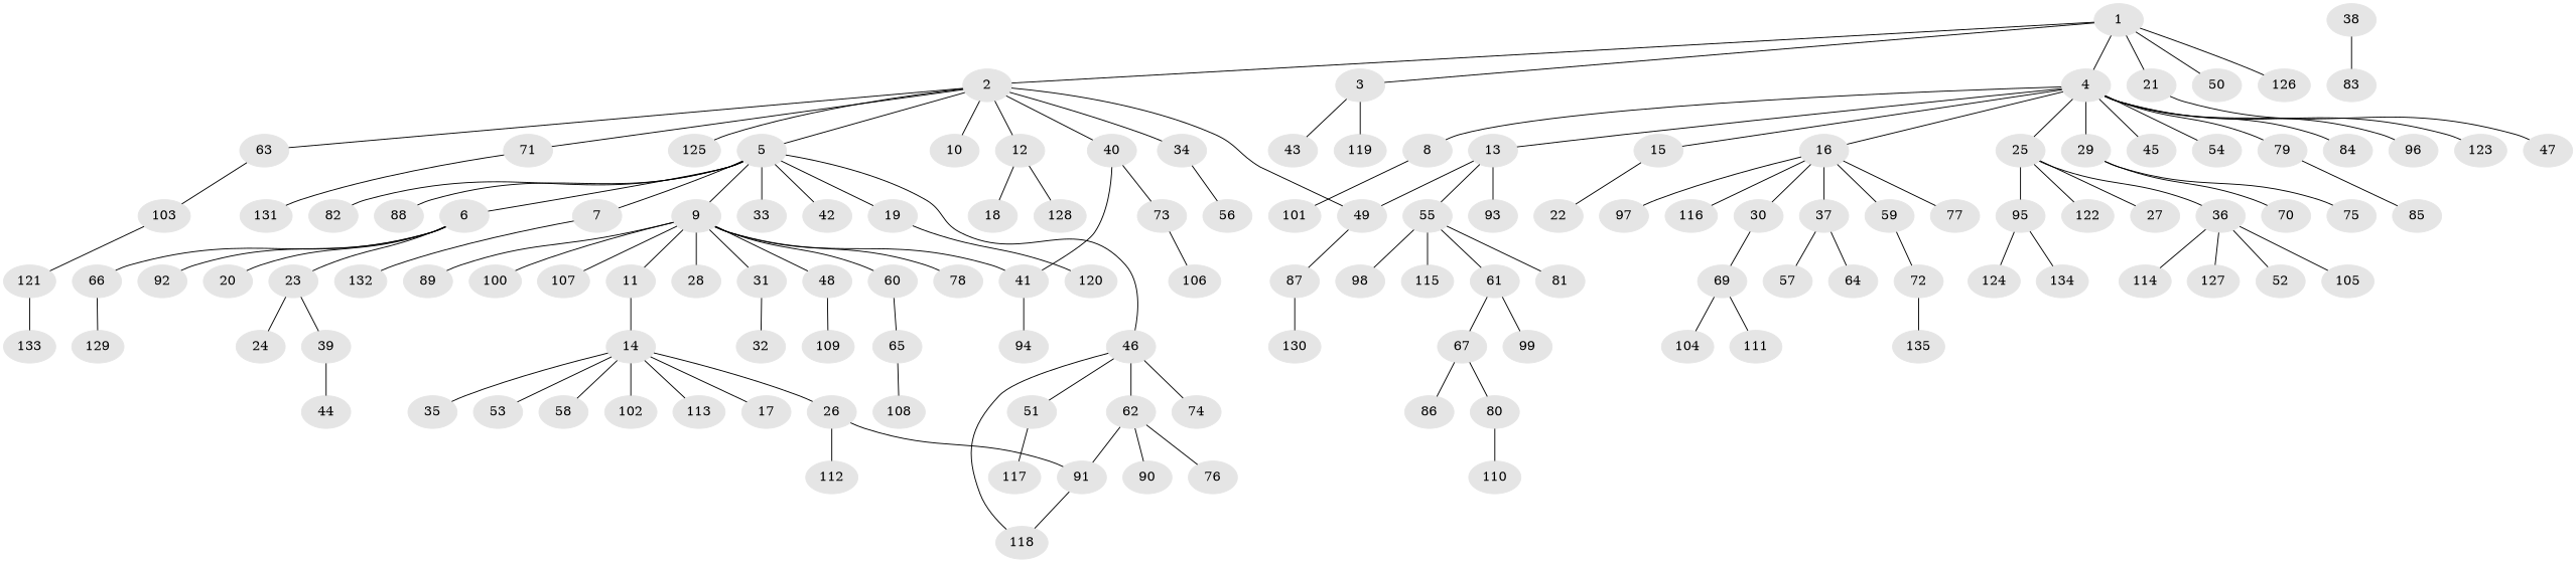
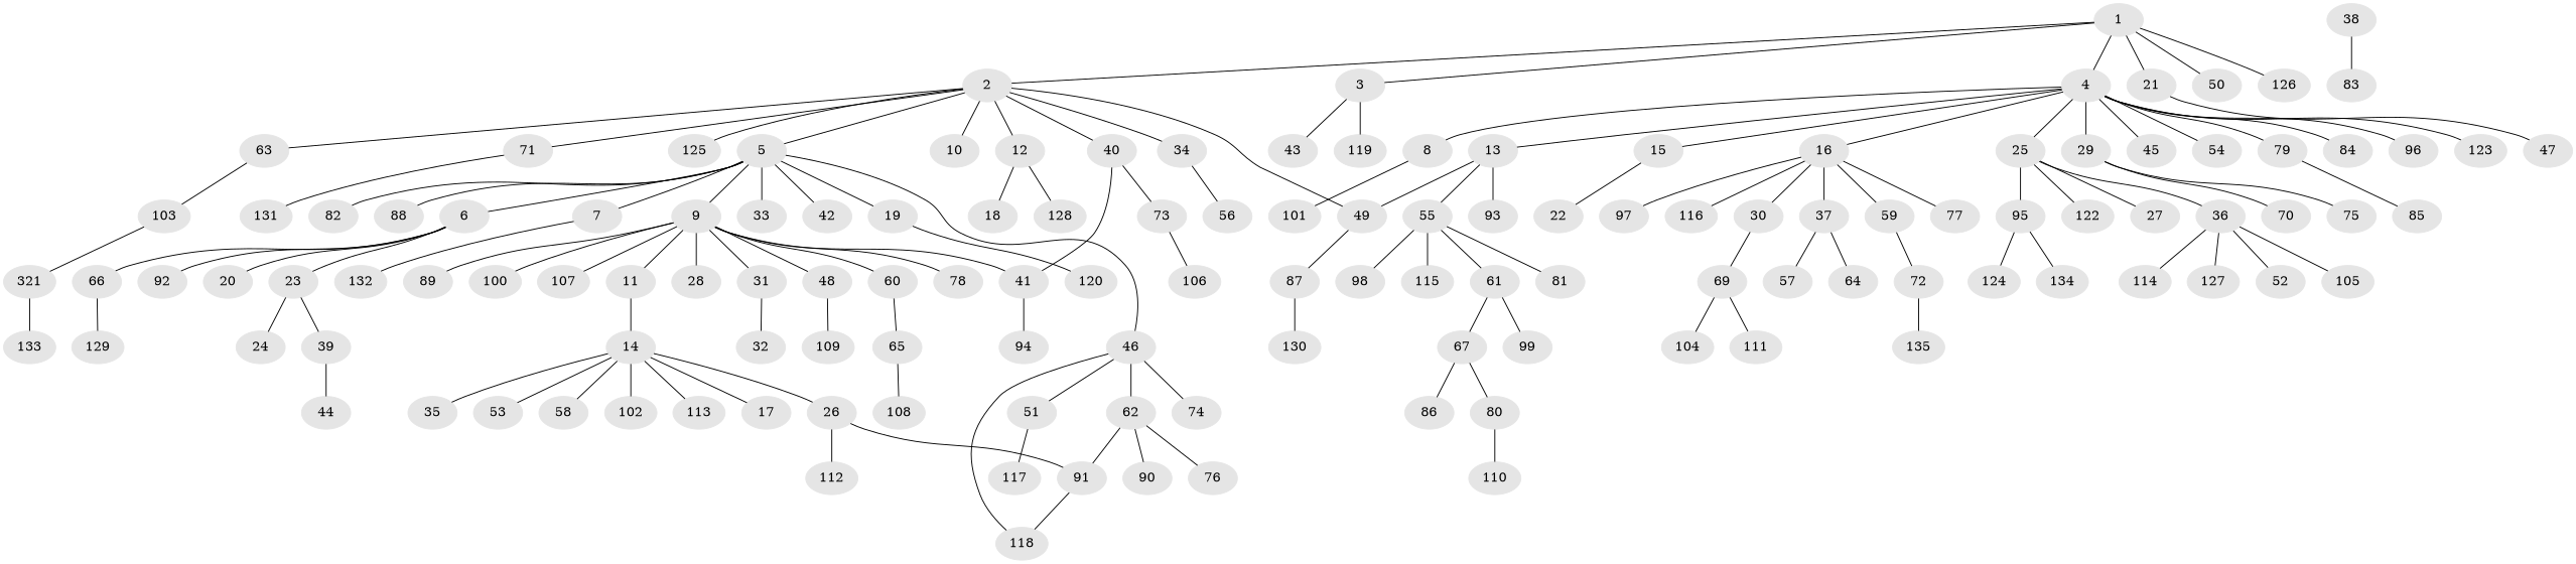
  graph {
    node [color=gray90 style=filled]
    1
    2
    3
    4
    21
    50
    126
    5
    10
    12
    34
    40
    49
    63
    71
    125
    43
    119
    8
    13
    15
    16
    25
    29
    45
    54
    79
    84
    96
    123
    47
    6
    7
    9
    19
    33
    42
    46
    82
    88
    18
    128
    56
    41
    73
    87
    103
    131
    101
    55
    93
    22
    30
    37
    59
    77
    97
    116
    27
    36
    95
    122
    70
    75
    85
    20
    23
    66
    92
    132
    11
    28
    31
    48
    60
    78
    89
    100
    107
    120
    51
    62
    74
    118
    24
    39
    129
    14
    32
    94
    109
    65
    17
    26
    35
    53
    58
    102
    113
    61
    81
    98
    115
    91
    112
    69
    57
    64
    38
    83
    72
    44
    52
    105
    114
    127
    124
    134
    104
    111
    106
    117
    76
    90
    130
    67
    99
    135
    108
    80
    86
-   121
+   121 [label=321]
    110
    133
    1 -- 2
    1 -- 3
    1 -- 4
    1 -- 21
    1 -- 50
    1 -- 126
    2 -- 5
    2 -- 10
    2 -- 12
    2 -- 34
    2 -- 40
    2 -- 49
    2 -- 63
    2 -- 71
    2 -- 125
    3 -- 43
    3 -- 119
    4 -- 8
    4 -- 13
    4 -- 15
    4 -- 16
    4 -- 25
    4 -- 29
    4 -- 45
    4 -- 54
    4 -- 79
    4 -- 84
    4 -- 96
    4 -- 123
    21 -- 47
    5 -- 6
    5 -- 7
    5 -- 9
    5 -- 19
    5 -- 33
    5 -- 42
    5 -- 46
    5 -- 82
    5 -- 88
    12 -- 18
    12 -- 128
    34 -- 56
    40 -- 41
    40 -- 73
    49 -- 87
    63 -- 103
    71 -- 131
    8 -- 101
    13 -- 49
    13 -- 55
    13 -- 93
    15 -- 22
    16 -- 30
    16 -- 37
    16 -- 59
    16 -- 77
    16 -- 97
    16 -- 116
    25 -- 27
    25 -- 36
    25 -- 95
    25 -- 122
    29 -- 70
    29 -- 75
    79 -- 85
    6 -- 20
    6 -- 23
    6 -- 66
    6 -- 92
    7 -- 132
    9 -- 41
    9 -- 11
    9 -- 28
    9 -- 31
    9 -- 48
    9 -- 60
    9 -- 78
    9 -- 89
    9 -- 100
    9 -- 107
    19 -- 120
    46 -- 51
    46 -- 62
    46 -- 74
    46 -- 118
    41 -- 94
    73 -- 106
    87 -- 130
    103 -- 121
    55 -- 61
    55 -- 81
    55 -- 98
    55 -- 115
    30 -- 69
    37 -- 57
    37 -- 64
    59 -- 72
    36 -- 52
    36 -- 105
    36 -- 114
    36 -- 127
    95 -- 124
    95 -- 134
    23 -- 24
    23 -- 39
    66 -- 129
    11 -- 14
    31 -- 32
    48 -- 109
    60 -- 65
    51 -- 117
    62 -- 91
    62 -- 76
    62 -- 90
    39 -- 44
    14 -- 17
    14 -- 26
    14 -- 35
    14 -- 53
    14 -- 58
    14 -- 102
    14 -- 113
    65 -- 108
    26 -- 91
    26 -- 112
    61 -- 67
    61 -- 99
    91 -- 118
    69 -- 104
    69 -- 111
    38 -- 83
    72 -- 135
    67 -- 80
    67 -- 86
    80 -- 110
    121 -- 133
  }
